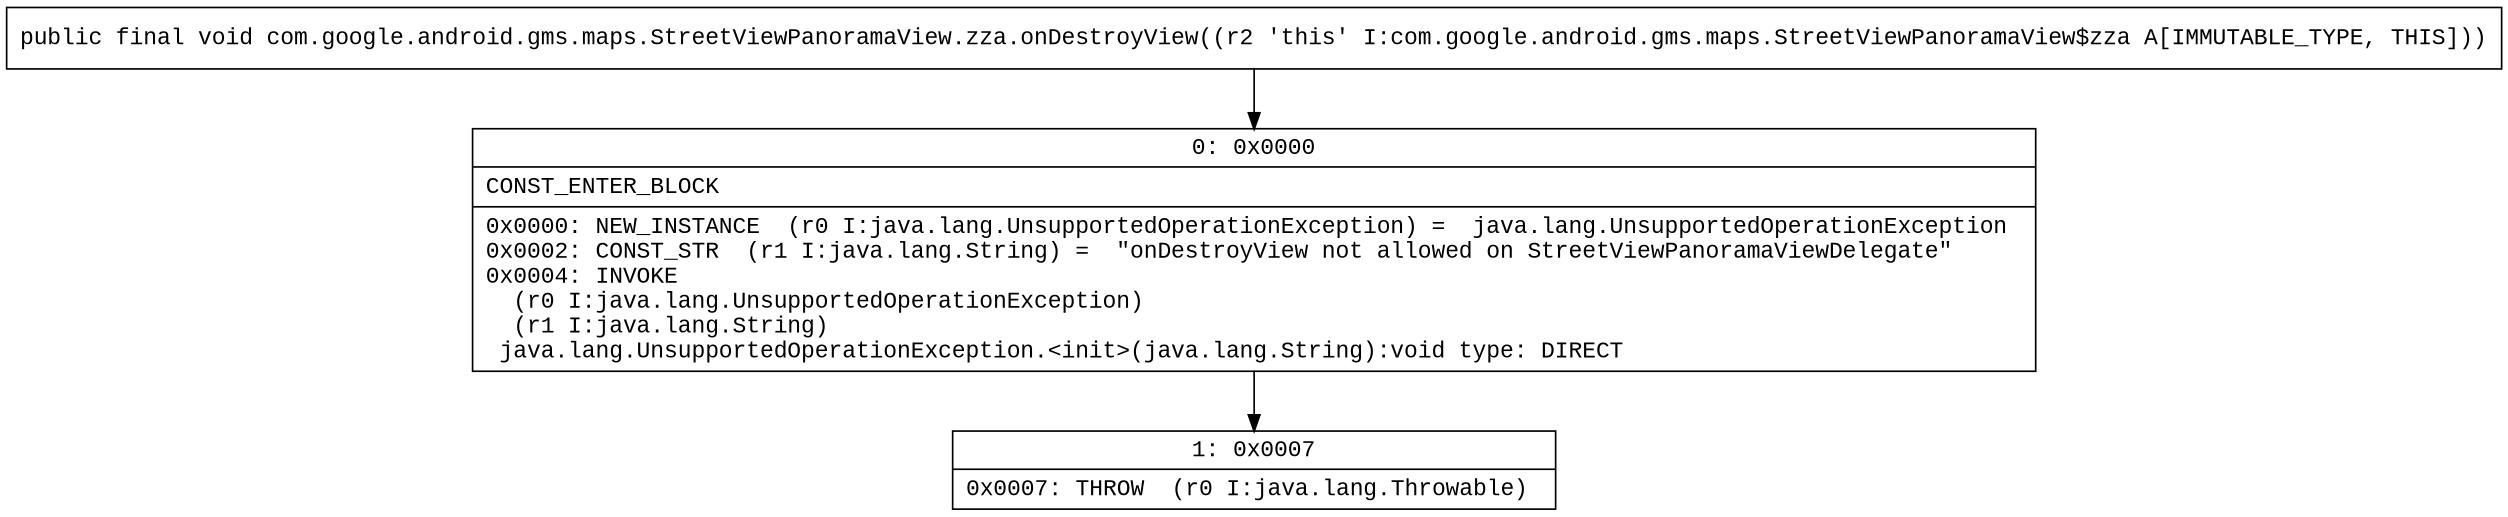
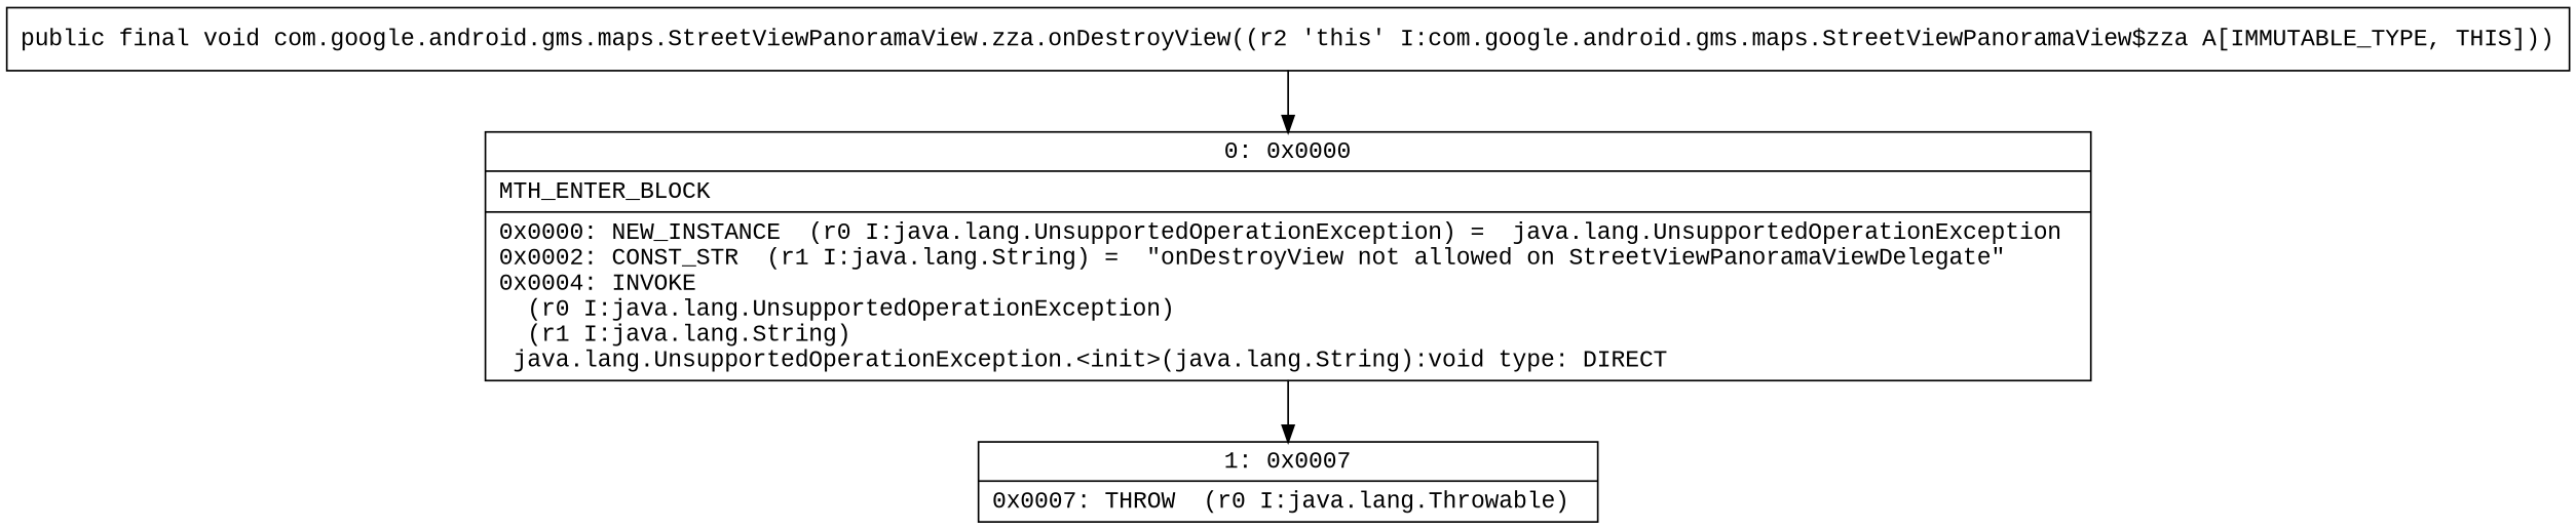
  digraph {
    fontname="Liberation Mono"
    node [shape=record fontname="Liberation Mono"]
    edge [fontname="Liberation Mono"]
-   n1 [label="{0\:\ 0x0000|CONST_ENTER_BLOCK\l|0x0000: NEW_INSTANCE  (r0 I:java.lang.UnsupportedOperationException) =  java.lang.UnsupportedOperationException \l0x0002: CONST_STR  (r1 I:java.lang.String) =  \"onDestroyView not allowed on StreetViewPanoramaViewDelegate\" \l0x0004: INVOKE  \l  (r0 I:java.lang.UnsupportedOperationException)\l  (r1 I:java.lang.String)\l java.lang.UnsupportedOperationException.\<init\>(java.lang.String):void type: DIRECT \l}"]
+   n1 [label="{0\:\ 0x0000|MTH_ENTER_BLOCK\l|0x0000: NEW_INSTANCE  (r0 I:java.lang.UnsupportedOperationException) =  java.lang.UnsupportedOperationException \l0x0002: CONST_STR  (r1 I:java.lang.String) =  \"onDestroyView not allowed on StreetViewPanoramaViewDelegate\" \l0x0004: INVOKE  \l  (r0 I:java.lang.UnsupportedOperationException)\l  (r1 I:java.lang.String)\l java.lang.UnsupportedOperationException.\<init\>(java.lang.String):void type: DIRECT \l}"]
    n2 [label="{1\:\ 0x0007|0x0007: THROW  (r0 I:java.lang.Throwable) \l}"]
    n3 [label="{public final void com.google.android.gms.maps.StreetViewPanoramaView.zza.onDestroyView((r2 'this' I:com.google.android.gms.maps.StreetViewPanoramaView$zza A[IMMUTABLE_TYPE, THIS])) }"]
    n1 -> n2
    n3 -> n1
  }
